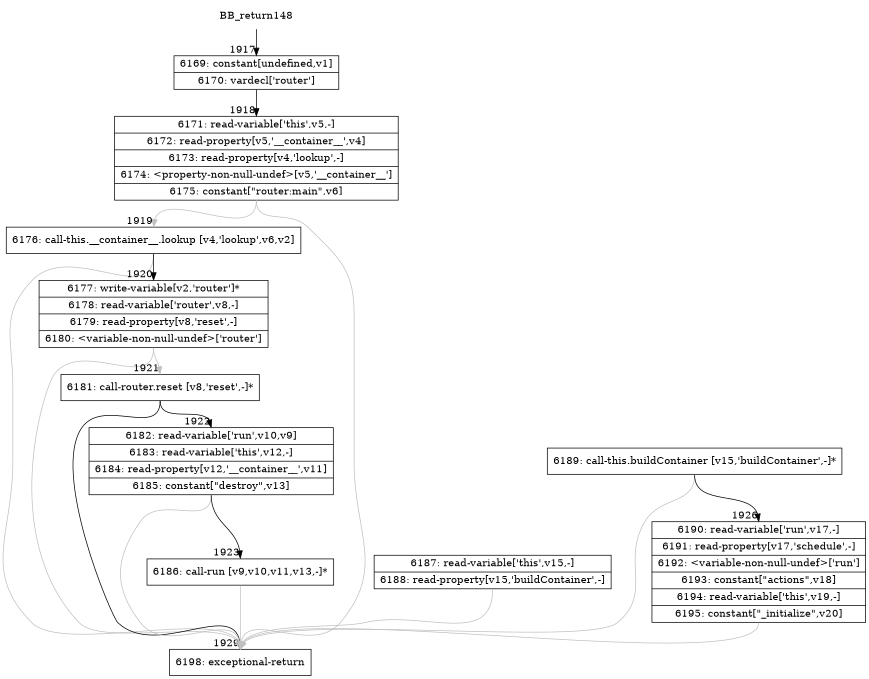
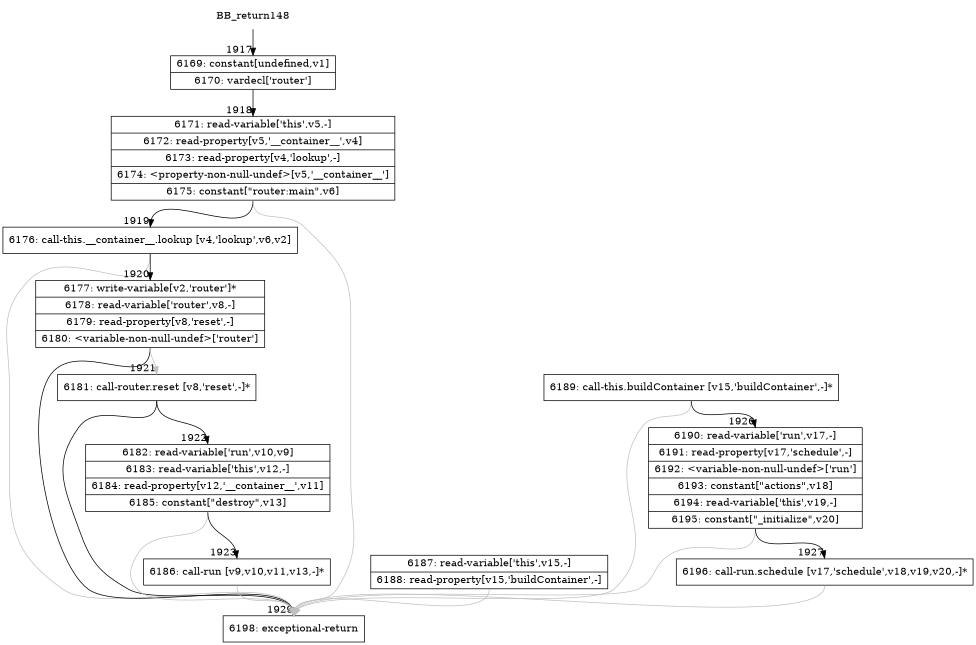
  digraph {
    rankdir=TD
    node [shape=record]
    edge [headport=n tailport=s color=gray]
    n1 [label=BB_return148 shape=none]
    n2 [label="{6169: constant[undefined,v1]|6170: vardecl['router']}"]
    n3 [label="{6171: read-variable['this',v5,-]|6172: read-property[v5,'__container__',v4]|6173: read-property[v4,'lookup',-]|6174: \<property-non-null-undef\>[v5,'__container__']|6175: constant[\"router:main\",v6]}"]
    n4 [label="{6176: call-this.__container__.lookup [v4,'lookup',v6,v2]}"]
    n5 [label="{6198: exceptional-return}"]
    n6 [label="{6177: write-variable[v2,'router']*|6178: read-variable['router',v8,-]|6179: read-property[v8,'reset',-]|6180: \<variable-non-null-undef\>['router']}"]
    n7 [label="{6181: call-router.reset [v8,'reset',-]*}"]
    n8 [label="{6182: read-variable['run',v10,v9]|6183: read-variable['this',v12,-]|6184: read-property[v12,'__container__',v11]|6185: constant[\"destroy\",v13]}"]
    n9 [label="{6186: call-run [v9,v10,v11,v13,-]*}"]
    n10 [label="{6187: read-variable['this',v15,-]|6188: read-property[v15,'buildContainer',-]}"]
    n11 [label="{6189: call-this.buildContainer [v15,'buildContainer',-]*}"]
    n12 [label="{6190: read-variable['run',v17,-]|6191: read-property[v17,'schedule',-]|6192: \<variable-non-null-undef\>['run']|6193: constant[\"actions\",v18]|6194: read-variable['this',v19,-]|6195: constant[\"_initialize\",v20]}"]
+   n13 [label="{6196: call-run.schedule [v17,'schedule',v18,v19,v20,-]*}"]
    n1 -> n2 [headlabel="    1917" color=""]
    n2 -> n3 [headlabel="      1918" color=""]
-   n3 -> n4 [headlabel="      1919"]
+   n3 -> n4 [headlabel="      1919" color=""]
    n3 -> n5 [headlabel="      1929"]
    n4 -> n5
    n4 -> n6 [headlabel="      1920" color=""]
-   n6 -> n5
+   n6 -> n5 [color=black]
    n6 -> n7 [headlabel="      1921"]
    n7 -> n5 [color=black]
    n7 -> n8 [headlabel="      1922" color=""]
    n8 -> n5
    n8 -> n9 [headlabel="      1923" color=""]
    n9 -> n5
    n10 -> n5
    n11 -> n5
    n11 -> n12 [headlabel="      1926" color=""]
    n12 -> n5
+   n12 -> n13 [headlabel="      1927" color=""]
+   n13 -> n5
  }
